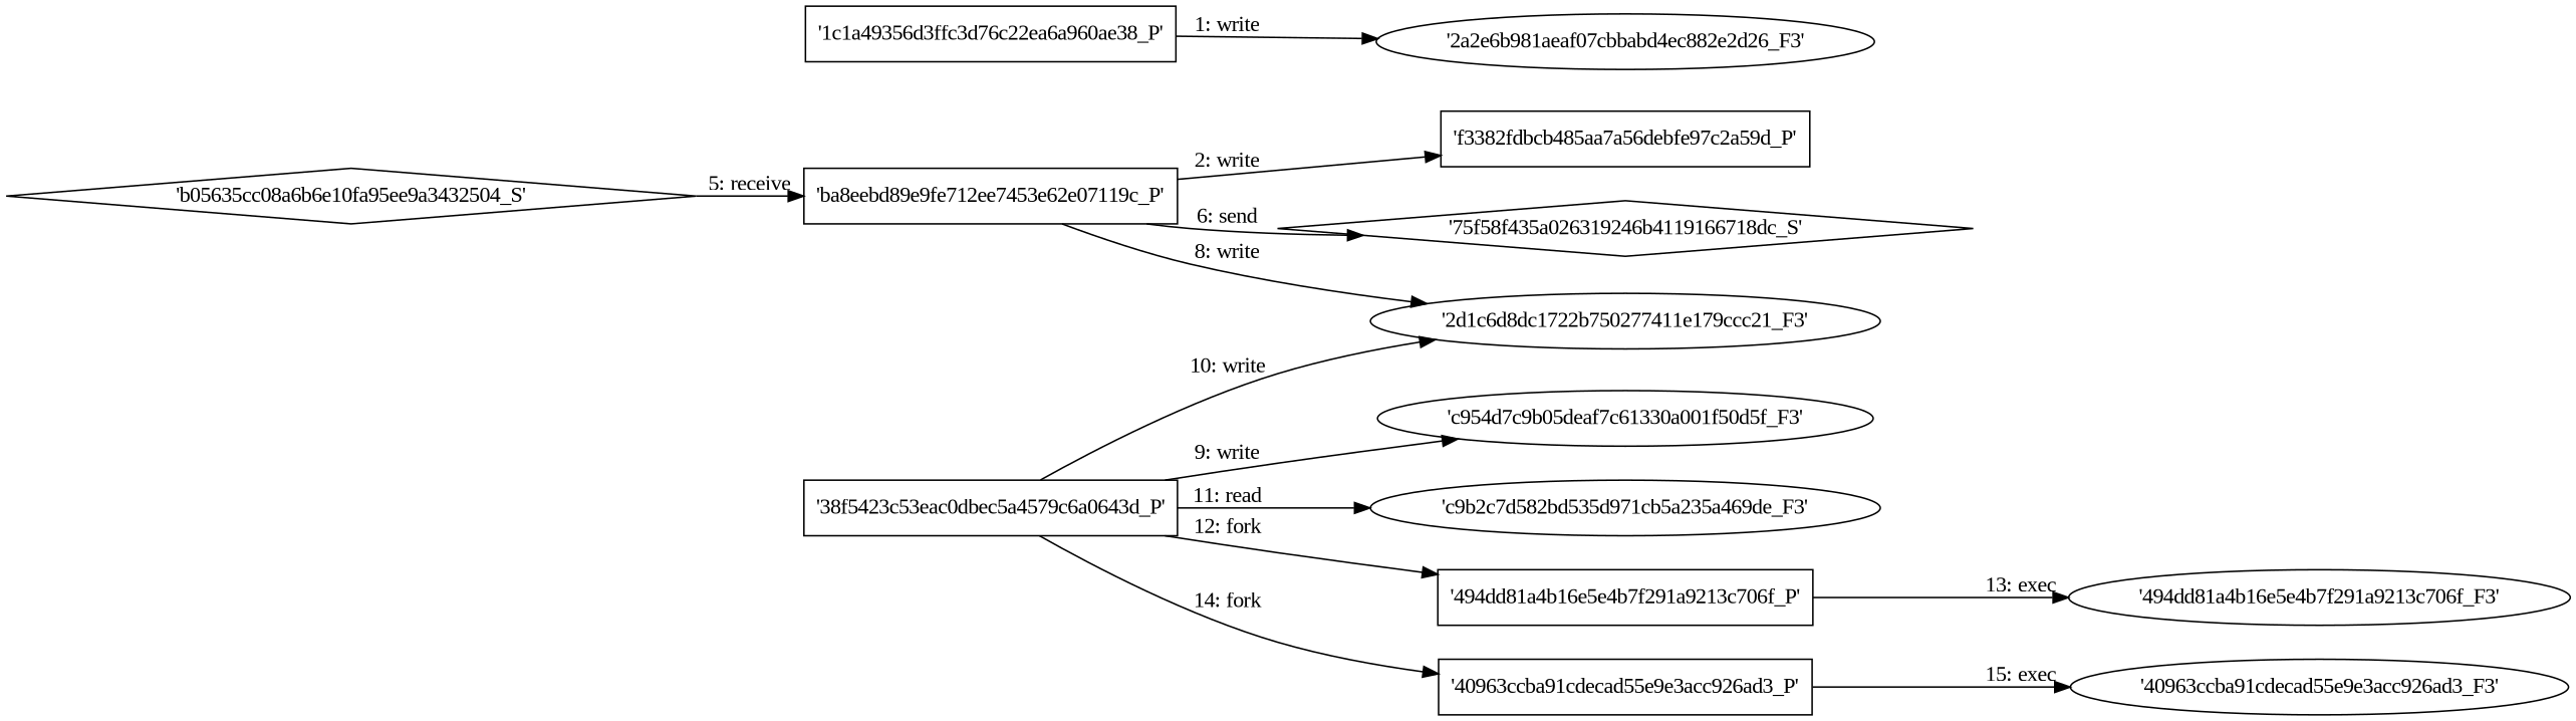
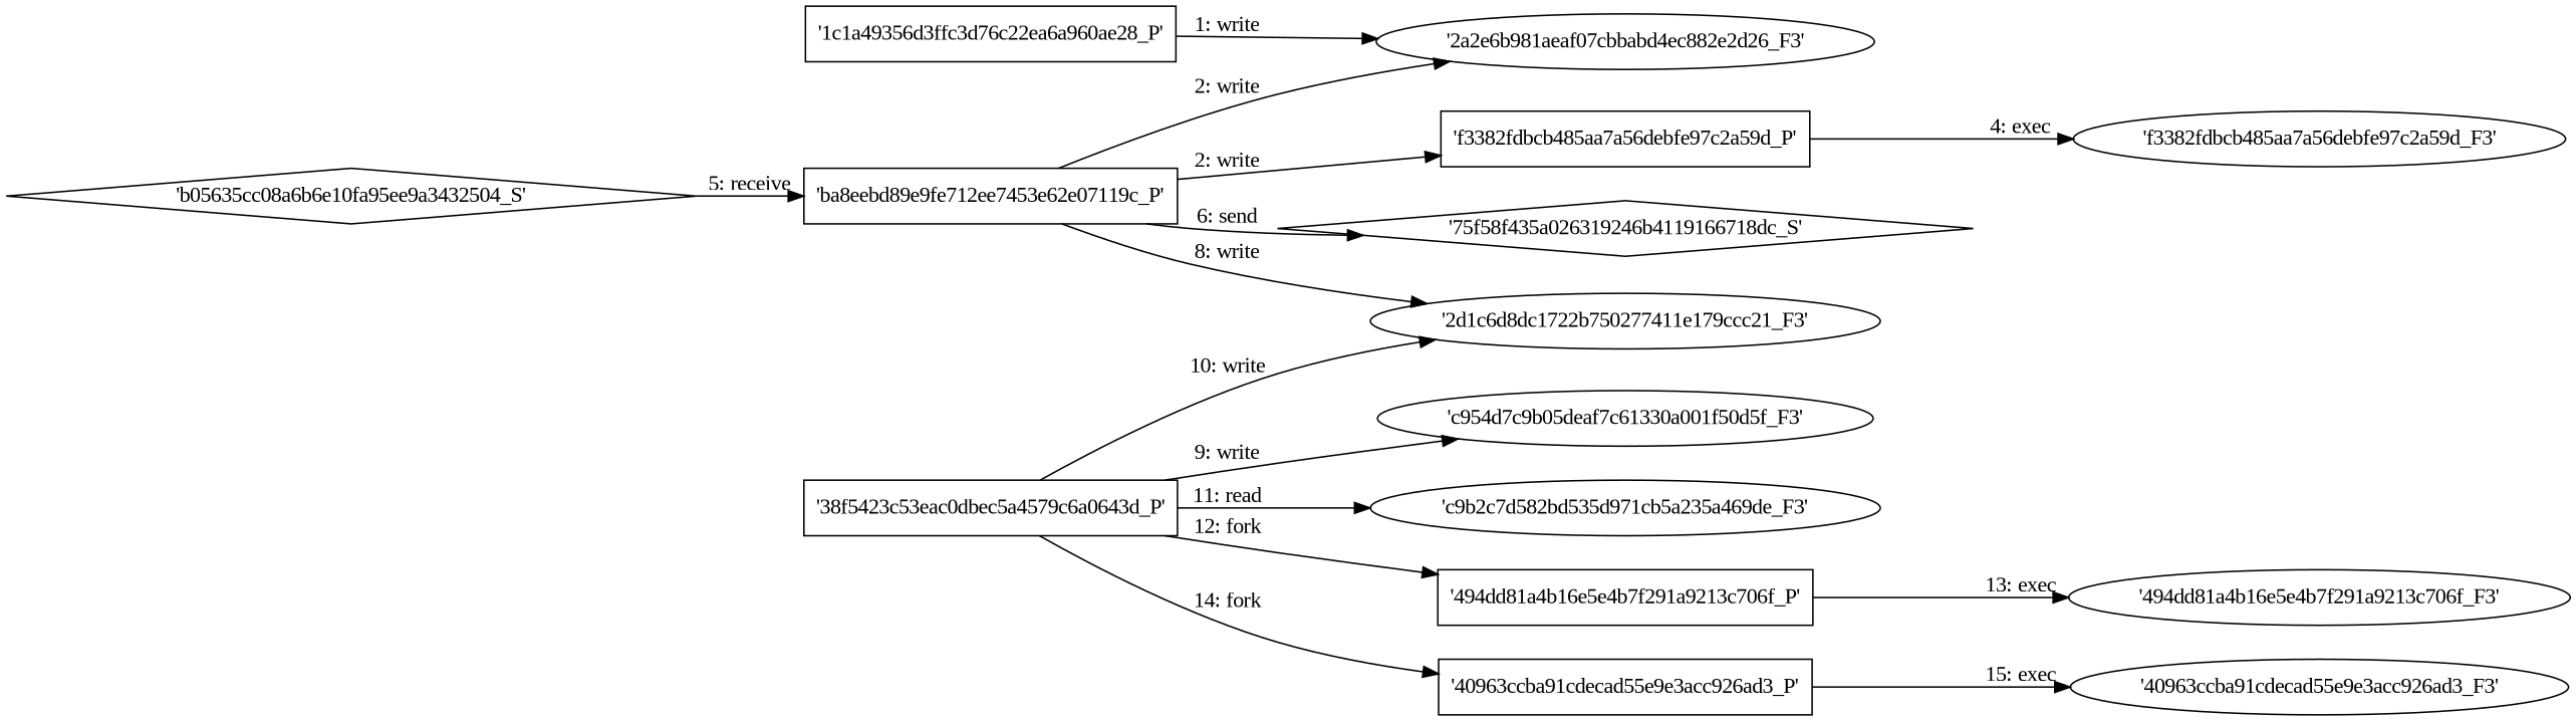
  digraph {
    engine=neato
    fixedsize=false
    fontname="Liberation Serif"
    fontsize=10
    nodesep=0.3
    rankdir=LR
    ranksep=0
    splines=true
    node [fontname="Liberation Serif" node_type=Process shape=ellipse]
    edge [fontname="Liberation Serif"]
    "'2a2e6b981aeaf07cbbabd4ec882e2d26_F3'" [node_type=file]
-   "'1c1a49356d3ffc3d76c22ea6a960ae28_P'" [shape=box label="'1c1a49356d3ffc3d76c22ea6a960ae38_P'"]
+   "'1c1a49356d3ffc3d76c22ea6a960ae28_P'" [shape=box]
    "'ba8eebd89e9fe712ee7453e62e07119c_P'" [shape=box]
    "'f3382fdbcb485aa7a56debfe97c2a59d_P'" [shape=box]
    "'75f58f435a026319246b4119166718dc_S'" [node_type=Socket shape=diamond]
    "'2d1c6d8dc1722b750277411e179ccc21_F3'" [node_type=file]
+   "'f3382fdbcb485aa7a56debfe97c2a59d_F3'" [node_type=File]
    "'c954d7c9b05deaf7c61330a001f50d5f_F3'" [node_type=file]
    "'b05635cc08a6b6e10fa95ee9a3432504_S'" [node_type=Socket shape=diamond]
    n10 [label="'38f5423c53eac0dbec5a4579c6a0643d_P'" shape=box]
    "'c9b2c7d582bd535d971cb5a235a469de_F3'" [node_type=file]
    "'494dd81a4b16e5e4b7f291a9213c706f_P'" [shape=box]
    "'40963ccba91cdecad55e9e3acc926ad3_P'" [shape=box]
    "'494dd81a4b16e5e4b7f291a9213c706f_F3'" [node_type=File]
    "'40963ccba91cdecad55e9e3acc926ad3_F3'" [node_type=File]
    "'1c1a49356d3ffc3d76c22ea6a960ae28_P'" -> "'2a2e6b981aeaf07cbbabd4ec882e2d26_F3'" [label="1: write"]
+   "'ba8eebd89e9fe712ee7453e62e07119c_P'" -> "'2a2e6b981aeaf07cbbabd4ec882e2d26_F3'" [label="2: write"]
    "'ba8eebd89e9fe712ee7453e62e07119c_P'" -> "'f3382fdbcb485aa7a56debfe97c2a59d_P'" [label="2: write"]
    "'ba8eebd89e9fe712ee7453e62e07119c_P'" -> "'75f58f435a026319246b4119166718dc_S'" [label="6: send"]
    "'ba8eebd89e9fe712ee7453e62e07119c_P'" -> "'2d1c6d8dc1722b750277411e179ccc21_F3'" [label="8: write"]
+   "'f3382fdbcb485aa7a56debfe97c2a59d_P'" -> "'f3382fdbcb485aa7a56debfe97c2a59d_F3'" [label="4: exec"]
    "'b05635cc08a6b6e10fa95ee9a3432504_S'" -> "'ba8eebd89e9fe712ee7453e62e07119c_P'" [label="5: receive"]
    n10 -> "'2d1c6d8dc1722b750277411e179ccc21_F3'" [label="10: write"]
    n10 -> "'c954d7c9b05deaf7c61330a001f50d5f_F3'" [label="9: write"]
    n10 -> "'c9b2c7d582bd535d971cb5a235a469de_F3'" [label="11: read"]
    n10 -> "'494dd81a4b16e5e4b7f291a9213c706f_P'" [label="12: fork"]
    n10 -> "'40963ccba91cdecad55e9e3acc926ad3_P'" [label="14: fork"]
    "'494dd81a4b16e5e4b7f291a9213c706f_P'" -> "'494dd81a4b16e5e4b7f291a9213c706f_F3'" [label="13: exec"]
    "'40963ccba91cdecad55e9e3acc926ad3_P'" -> "'40963ccba91cdecad55e9e3acc926ad3_F3'" [label="15: exec"]
  }
